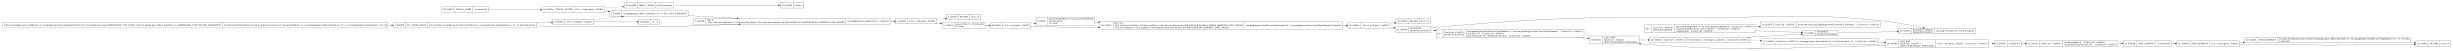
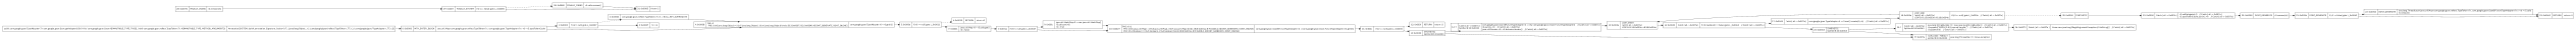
  digraph {
    fontname="IBM Plex Sans"
    rankdir=LR
    node [fontname="IBM Plex Sans" shape=record]
    edge [fontname="IBM Plex Sans"]
    n1 [label="{0\:\ 0x0000|MTH_ENTER_BLOCK\l|java.util.Map\<com.google.gson.reflect.TypeToken\<?\>, com.google.gson.TypeAdapter\<?\>\> r0 = r5.typeTokenCache\l}"]
    n2 [label="{1\:\ 0x0002|if (r6 != null) goto L_0x0007\l}"]
    n3 [label="{4\:\ 0x0008|PHI: r1 \l  PHI: (r1v0 java.lang.Object) = (r1v5 java.lang.Object), (r1v6 java.lang.Object) binds: [B:3:0x0007, B:2:0x0004] A[DONT_GENERATE, DONT_INLINE]\l|com.google.gson.TypeAdapter r0 = r0.get(r1)\l}"]
    n4 [label="{2\:\ 0x0004|com.google.gson.reflect.TypeToken\<?\> r1 = NULL_KEY_SURROGATE\l}"]
    n5 [label="{3\:\ 0x0007|r1 = r6\l}"]
    n6 [label="{5\:\ 0x000e|if (r0 == null) goto L_0x0011\l}"]
    n7 [label="{6\:\ 0x0010|RETURN\l|return r0\l}"]
    n8 [label="{7\:\ 0x0011|java.util.Map r0 = r5.calls.get()\lr0 = false\l}"]
    n9 [label="{8\:\ 0x001a|if (r0 != null) goto L_0x0027\l}"]
    n10 [label="{9\:\ 0x001c|java.util.HashMap r0 = new java.util.HashMap()\lr5.calls.set(r0)\lr1 = true\l}"]
    n11 [label="{10\:\ 0x0027|PHI: r0 r1 \l  PHI: (r0v6 java.util.Map) = (r0v5 java.util.Map), (r0v7 java.util.Map) binds: [B:8:0x001a, B:9:0x001c] A[DONT_GENERATE, DONT_INLINE]\l  PHI: (r1v2 boolean) = (r1v1 boolean), (r1v4 boolean) binds: [B:8:0x001a, B:9:0x001c] A[DONT_GENERATE, DONT_INLINE]\l|com.google.gson.Gson$FutureTypeAdapter r2 = (com.google.gson.Gson.FutureTypeAdapter) r0.get(r6)\l}"]
    n12 [label="{11\:\ 0x002d|if (r2 == null) goto L_0x0030\l}"]
    n13 [label="{12\:\ 0x002f|RETURN\l|return r2\l}"]
    n14 [label="{13\:\ 0x0030|SYNTHETIC\lSplitter:B:13:0x0030\l}"]
    n15 [label="{14\:\ ?|Catch:\{ all \-\> 0x007a \}\lSplitter:B:13:0x0030\l|com.google.gson.Gson$FutureTypeAdapter r2 = new com.google.gson.Gson.FutureTypeAdapter()     \/\/ Catch:\{ all \-\> 0x007a \}\lr0.put(r6, r2)     \/\/ Catch:\{ all \-\> 0x007a \}\ljava.util.Iterator r3 = r5.factories.iterator()     \/\/ Catch:\{ all \-\> 0x007a \}\l}"]
    n16 [label="{27\:\ 0x007a|ExcHandler:  FINALLY\lSplitter:B:13:0x0030\l|java.lang.Throwable r2 = move\-exception\l}"]
    n17 [label="{15\:\ 0x003e|LOOP_START\lCatch:\{ all \-\> 0x007a \}\lLOOP:0: B:15:0x003e\-\>B:18:0x004e\l}"]
    n18 [label="{16\:\ 0x0042|Catch:\{ all \-\> 0x007a \}\l|if (r3.hasNext() == false) goto L_0x0063     \/\/ Catch:\{ all \-\> 0x007a \}\l}"]
    n19 [label="{17\:\ 0x0044|Catch:\{ all \-\> 0x007a \}\l|com.google.gson.TypeAdapter r4 = r3.next().create(r5, r6)     \/\/ Catch:\{ all \-\> 0x007a \}\l}"]
    n20 [label="{24\:\ 0x0063|SYNTHETIC\lSplitter:B:24:0x0063\l}"]
    n21 [label="{18\:\ 0x004e|LOOP_END\lCatch:\{ all \-\> 0x007a \}\lLOOP:0: B:15:0x003e\-\>B:18:0x004e\l|if (r4 == null) goto L_0x003e     \/\/ Catch:\{ all \-\> 0x007a \}\l}"]
    n22 [label="{25\:\ ?|Catch:\{ all \-\> 0x007a \}\lSplitter:B:24:0x0063\l|java.lang.StringBuilder r3 = new java.lang.StringBuilder()     \/\/ Catch:\{ all \-\> 0x007a \}\lr3.append(\"GSON (2.8.5) cannot handle \")     \/\/ Catch:\{ all \-\> 0x007a \}\lr3.append(r6)     \/\/ Catch:\{ all \-\> 0x007a \}\l}"]
    n23 [label="{32\:\ 0x0050|SYNTHETIC\l}"]
    n24 [label="{19\:\ 0x0050|Catch:\{ all \-\> 0x007a \}\l|r2.setDelegate(r4)     \/\/ Catch:\{ all \-\> 0x007a \}\lr5.typeTokenCache.put(r6, r4)     \/\/ Catch:\{ all \-\> 0x007a \}\l}"]
    n25 [label="{20\:\ 0x0058|DONT_GENERATE\l|r0.remove(r6)\l}"]
    n26 [label="{21\:\ 0x005b|DONT_GENERATE\l|if (r1 == false) goto L_0x0062\l}"]
    n27 [label="{22\:\ 0x005d|DONT_GENERATE\l|java.lang.ThreadLocal\<java.util.Map\<com.google.gson.reflect.TypeToken\<?\>, com.google.gson.Gson$FutureTypeAdapter\<?\>\>\> r6 = r5.calls\lr6.remove()\l}"]
    n28 [label="{23\:\ 0x0062|RETURN\l|return r4\l}"]
    n29 [label="{26\:\ 0x0079|Catch:\{ all \-\> 0x007a \}\l|throw new java.lang.IllegalArgumentException(r3.toString())     \/\/ Catch:\{ all \-\> 0x007a \}\l}"]
    n30 [label="{28\:\ 0x007b|FINALLY_INSNS\l|r0.remove(r6)\l}"]
    n31 [label="{29\:\ 0x007e|FINALLY_SYSTEM\l|if (r1 == false) goto L_0x0085\l}"]
    n32 [label="{30\:\ 0x0080|FINALLY_INSNS\l|r5.calls.remove()\l}"]
    n33 [label="{31\:\ 0x0085|throw r2\l}"]
    n34 [label="{public com.google.gson.TypeAdapter\<T\> com.google.gson.Gson.getAdapter((r5v0 'this' com.google.gson.Gson A[IMMUTABLE_TYPE, THIS]), (r6v0 com.google.gson.reflect.TypeToken\<T\> A[IMMUTABLE_TYPE, METHOD_ARGUMENT]))  | Annotation[SYSTEM, dalvik.annotation.Signature, \{value=[\<T:, Ljava\/lang\/Object;, \>(, Lcom\/google\/gson\/reflect\/TypeToken\<, TT;\>;), Lcom\/google\/gson\/TypeAdapter\<, TT;\>;]\}]\l}"]
    n1 -> n2
    n1 -> n3
    n2 -> n4 [style=dashed]
    n2 -> n5
    n3 -> n6
    n4 -> n3
    n6 -> n7 [style=dashed]
    n6 -> n8
    n8 -> n9
    n9 -> n10 [style=dashed]
    n9 -> n11
    n10 -> n11
    n11 -> n12
    n12 -> n13 [style=dashed]
    n12 -> n14
    n14 -> n15
    n14 -> n16
    n15 -> n17
    n17 -> n18
    n18 -> n19 [style=dashed]
    n18 -> n20
    n19 -> n21
    n20 -> n16
-   n22 -> n20
+   n20 -> n22
    n21 -> n17
    n21 -> n23 [style=dashed]
    n22 -> n29
    n23 -> n24
    n24 -> n25
    n25 -> n26
    n26 -> n27 [style=dashed]
    n26 -> n28
    n27 -> n28
    n30 -> n31
    n31 -> n32 [style=dashed]
-   n31 -> n4
+   n31 -> n33
    n32 -> n33
    n34 -> n1
  }
